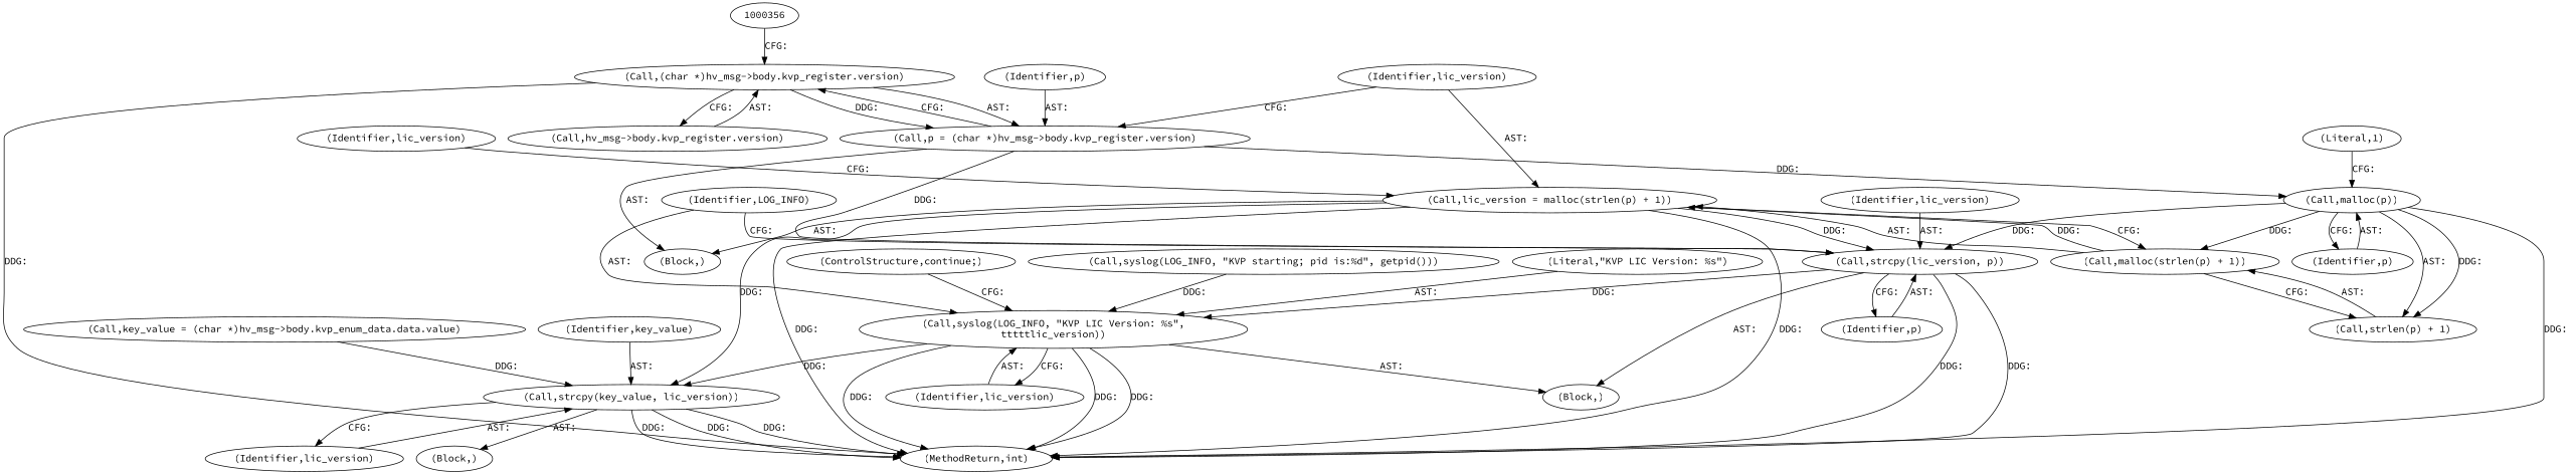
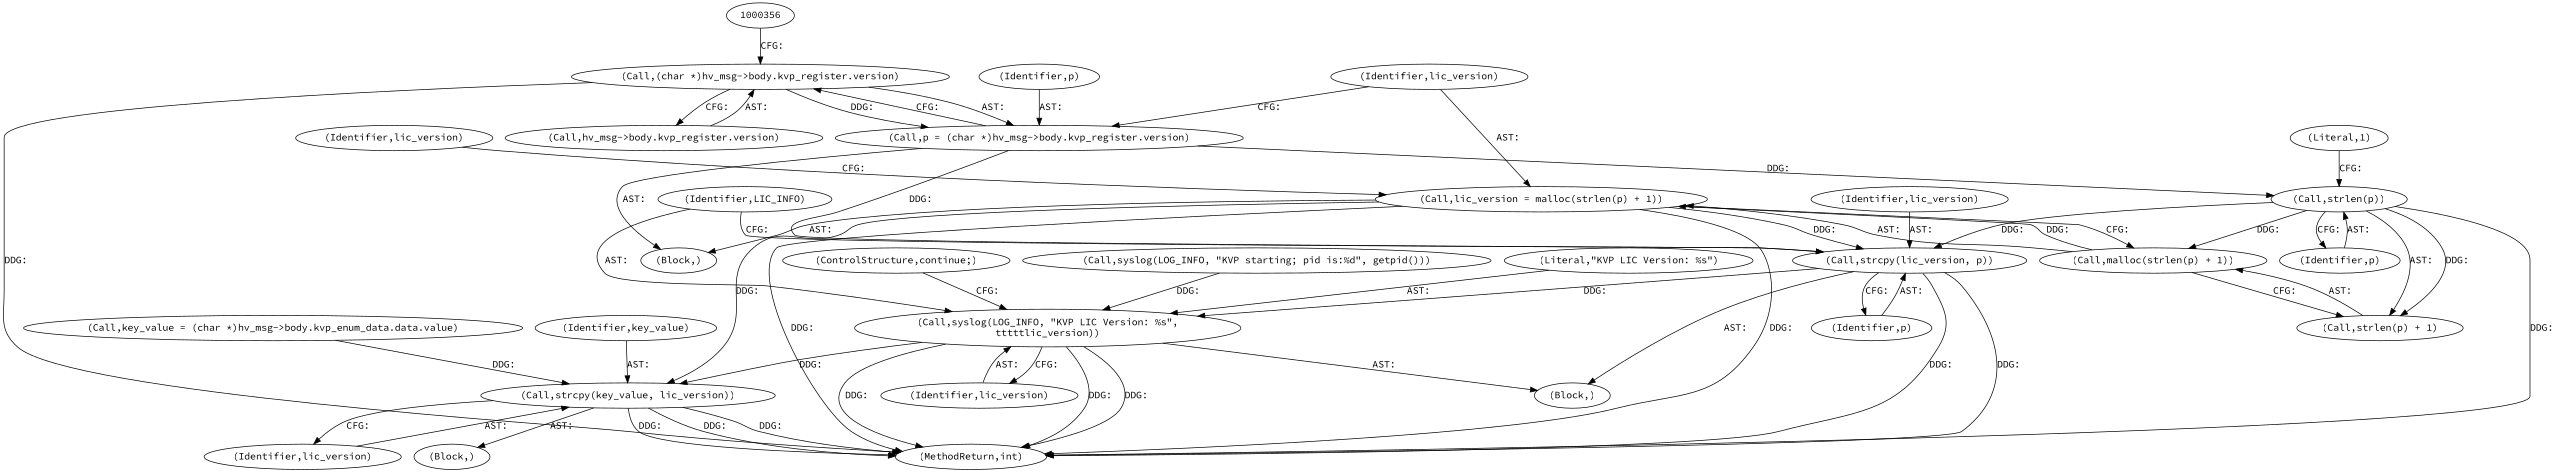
  digraph {
    fontname="Source Code Pro"
    node [fontname="Source Code Pro"]
    edge [fontname="Source Code Pro"]
    n1 [label="(Call,lic_version = malloc(strlen(p) + 1))"]
    n2 [label="(Call,malloc(strlen(p) + 1))"]
    n3 [label="(Call,strcpy(lic_version, p))"]
    n4 [label="(Call,strcpy(key_value, lic_version))"]
    n5 [label="(MethodReturn,int)"]
    n6 [label="(Block,)"]
    n7 [label="(Call,strlen(p) + 1)"]
    n8 [label="(Call,syslog(LOG_INFO, \"KVP LIC Version: %s\",\n\t\t\t\t\tlic_version))"]
    n9 [label="(Identifier,p)"]
    n10 [label="(Block,)"]
    n11 [label="(Block,)"]
    n12 [label="(Identifier,lic_version)"]
-   n13 [label="(Call,malloc(p))"]
+   n13 [label="(Call,strlen(p))"]
    n14 [label="(Identifier,p)"]
    n15 [label="(Call,p = (char *)hv_msg->body.kvp_register.version)"]
    n16 [label="(Call,(char *)hv_msg->body.kvp_register.version)"]
    n17 [label="(Call,hv_msg->body.kvp_register.version)"]
    n18 [label="(Identifier,lic_version)"]
    n19 [label="(Call,key_value = (char *)hv_msg->body.kvp_enum_data.data.value)"]
-   n20 [label="(Identifier,LOG_INFO)"]
+   n20 [label="(Identifier,LIC_INFO)"]
    n21 [label="(Identifier,lic_version)"]
    n22 [label="(ControlStructure,continue;)"]
    n23 [label="(Identifier,p)"]
    n24 [label="(Identifier,key_value)"]
    n25 [label="(Call,syslog(LOG_INFO, \"KVP starting; pid is:%d\", getpid()))"]
    n26 [label="(Identifier,lic_version)"]
    n27 [label="(Literal,1)"]
    n28 [label="(Identifier,lic_version)"]
    n29 [label="(Literal,\"KVP LIC Version: %s\")"]
    1000356
    n1 -> n2 [label="CFG: "]
    n1 -> n3 [label="DDG: "]
    n1 -> n4 [label="DDG: "]
    n1 -> n5 [label="DDG: "]
    n1 -> n5 [label="DDG: "]
    n1 -> n6 [label="AST: "]
    n2 -> n1 [label="AST: "]
    n2 -> n1 [label="DDG: "]
    n2 -> n7 [label="CFG: "]
    n3 -> n5 [label="DDG: "]
    n3 -> n5 [label="DDG: "]
    n3 -> n8 [label="DDG: "]
    n3 -> n9 [label="CFG: "]
    n3 -> n10 [label="AST: "]
    n4 -> n5 [label="DDG: "]
    n4 -> n5 [label="DDG: "]
    n4 -> n5 [label="DDG: "]
    n4 -> n11 [label="AST: "]
    n4 -> n12 [label="CFG: "]
    n7 -> n2 [label="AST: "]
    n8 -> n4 [label="DDG: "]
    n8 -> n5 [label="DDG: "]
    n8 -> n5 [label="DDG: "]
    n8 -> n5 [label="DDG: "]
    n8 -> n10 [label="AST: "]
    n8 -> n18 [label="CFG: "]
    n9 -> n3 [label="AST: "]
    n12 -> n4 [label="AST: "]
    n13 -> n2 [label="DDG: "]
    n13 -> n3 [label="DDG: "]
    n13 -> n5 [label="DDG: "]
    n13 -> n7 [label="AST: "]
    n13 -> n7 [label="DDG: "]
    n13 -> n14 [label="CFG: "]
    n14 -> n13 [label="AST: "]
    n15 -> n3 [label="DDG: "]
    n15 -> n6 [label="AST: "]
    n15 -> n13 [label="DDG: "]
    n15 -> n16 [label="CFG: "]
    n16 -> n5 [label="DDG: "]
    n16 -> n15 [label="AST: "]
    n16 -> n15 [label="DDG: "]
    n16 -> n17 [label="CFG: "]
    n17 -> n16 [label="AST: "]
    n18 -> n8 [label="AST: "]
    n19 -> n4 [label="DDG: "]
    n20 -> n3 [label="CFG: "]
    n20 -> n8 [label="AST: "]
    n21 -> n1 [label="CFG: "]
    n22 -> n8 [label="CFG: "]
    n23 -> n15 [label="AST: "]
    n24 -> n4 [label="AST: "]
    n25 -> n8 [label="DDG: "]
    n26 -> n3 [label="AST: "]
    n27 -> n13 [label="CFG: "]
    n28 -> n1 [label="AST: "]
    n28 -> n15 [label="CFG: "]
    n29 -> n8 [label="AST: "]
    1000356 -> n16 [label="CFG: "]
  }
